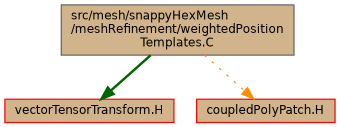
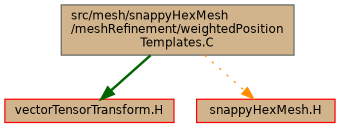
  digraph {
    node [color=red fillcolor=tan fontname=Helvetica fontsize=10 shape=box style=filled]
    edge [fontname=Helvetica fontsize=10 labelfontname=Helvetica labelfontsize=10]
    n1 [color=gray40 fontcolor=black height=0.2 label="src/mesh/snappyHexMesh\l/meshRefinement/weightedPosition\lTemplates.C" width=0.4]
    n2 [height=0.2 label="vectorTensorTransform.H" width=0.4]
-   n3 [height=0.2 label="coupledPolyPatch.H" width=0.4]
+   n3 [height=0.2 label="snappyHexMesh.H" width=0.4]
    n1 -> n2 [color=darkgreen style=bold]
    n1 -> n3 [color=darkorange style=dotted]
  }
